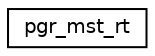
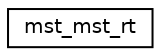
  digraph {
    rankdir=LR
-   n1 [color=black fillcolor=white fontname=Helvetica fontsize=10 height=0.2 label=pgr_mst_rt shape=record style=filled width=0.4]
+   n1 [color=black fillcolor=white fontname=Helvetica fontsize=10 height=0.2 label=mst_mst_rt shape=record style=filled width=0.4]
  }
